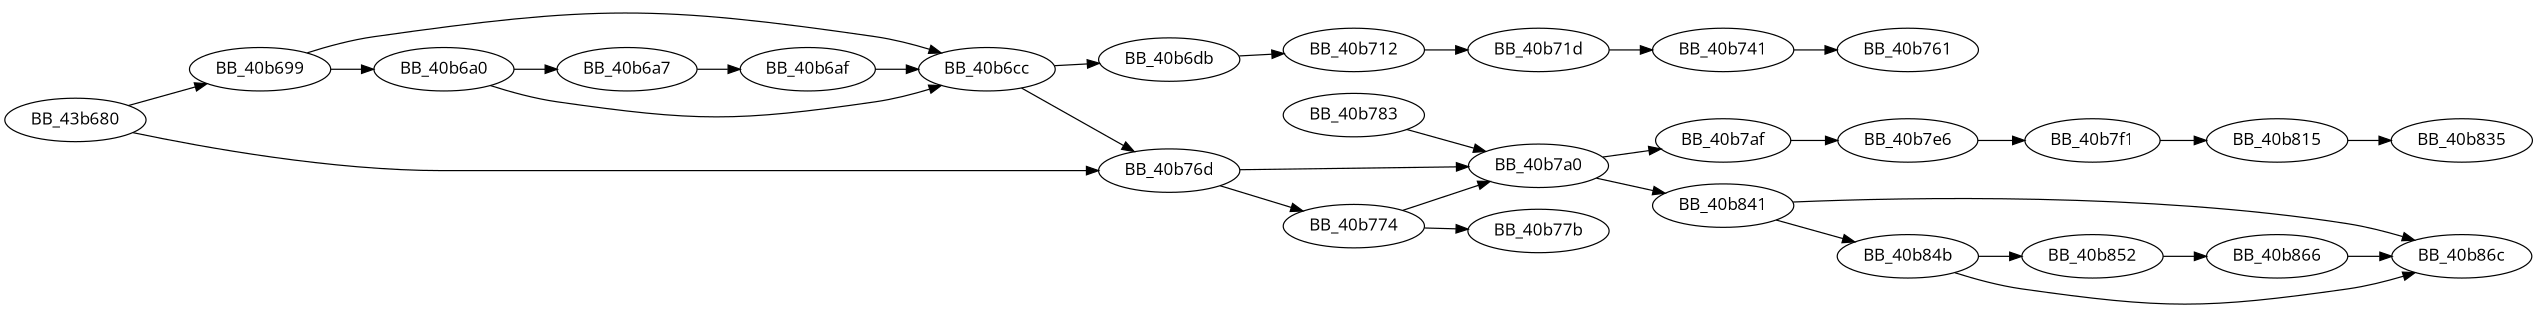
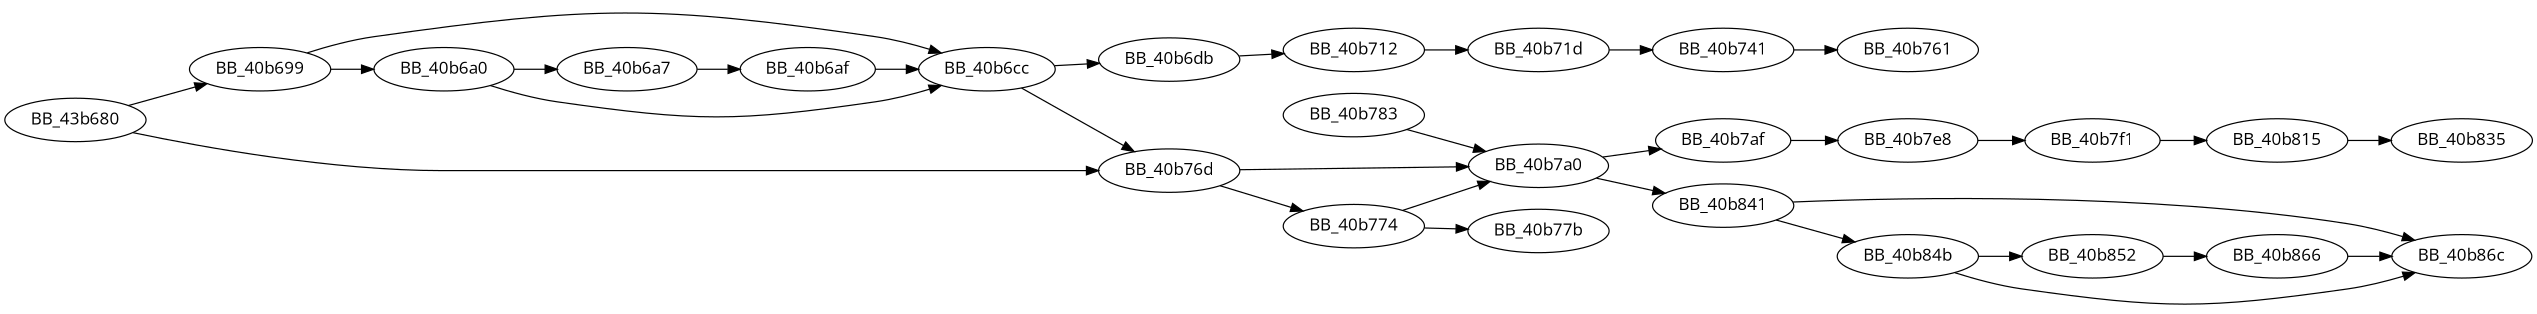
  digraph {
    fontname="Open Sans"
    rankdir=LR
    node [fontname="Open Sans"]
    edge [fontname="Open Sans"]
    n1 [label=BB_43b680]
    BB_40b699
    BB_40b76d
    BB_40b6a0
    BB_40b6cc
    BB_40b774
    BB_40b7a0
    BB_40b6a7
    BB_40b6db
    BB_40b77b
    BB_40b7af
    BB_40b841
    BB_40b6af
    BB_40b712
    BB_40b71d
    BB_40b741
    BB_40b761
-   BB_40b7e6
+   BB_40b7e6 [label=BB_40b7e8]
    BB_40b84b
    BB_40b86c
    BB_40b783
    BB_40b7f1
    BB_40b852
    BB_40b815
    BB_40b835
    BB_40b866
    n1 -> BB_40b699
    n1 -> BB_40b76d
    BB_40b699 -> BB_40b6a0
    BB_40b699 -> BB_40b6cc
    BB_40b76d -> BB_40b774
    BB_40b76d -> BB_40b7a0
    BB_40b6a0 -> BB_40b6cc
    BB_40b6a0 -> BB_40b6a7
    BB_40b6cc -> BB_40b76d
    BB_40b6cc -> BB_40b6db
    BB_40b774 -> BB_40b7a0
    BB_40b774 -> BB_40b77b
    BB_40b7a0 -> BB_40b7af
    BB_40b7a0 -> BB_40b841
    BB_40b6a7 -> BB_40b6af
    BB_40b6db -> BB_40b712
    BB_40b7af -> BB_40b7e6
    BB_40b841 -> BB_40b84b
    BB_40b841 -> BB_40b86c
    BB_40b6af -> BB_40b6cc
    BB_40b712 -> BB_40b71d
    BB_40b71d -> BB_40b741
    BB_40b741 -> BB_40b761
    BB_40b7e6 -> BB_40b7f1
    BB_40b84b -> BB_40b86c
    BB_40b84b -> BB_40b852
    BB_40b783 -> BB_40b7a0
    BB_40b7f1 -> BB_40b815
    BB_40b852 -> BB_40b866
    BB_40b815 -> BB_40b835
    BB_40b866 -> BB_40b86c
  }
